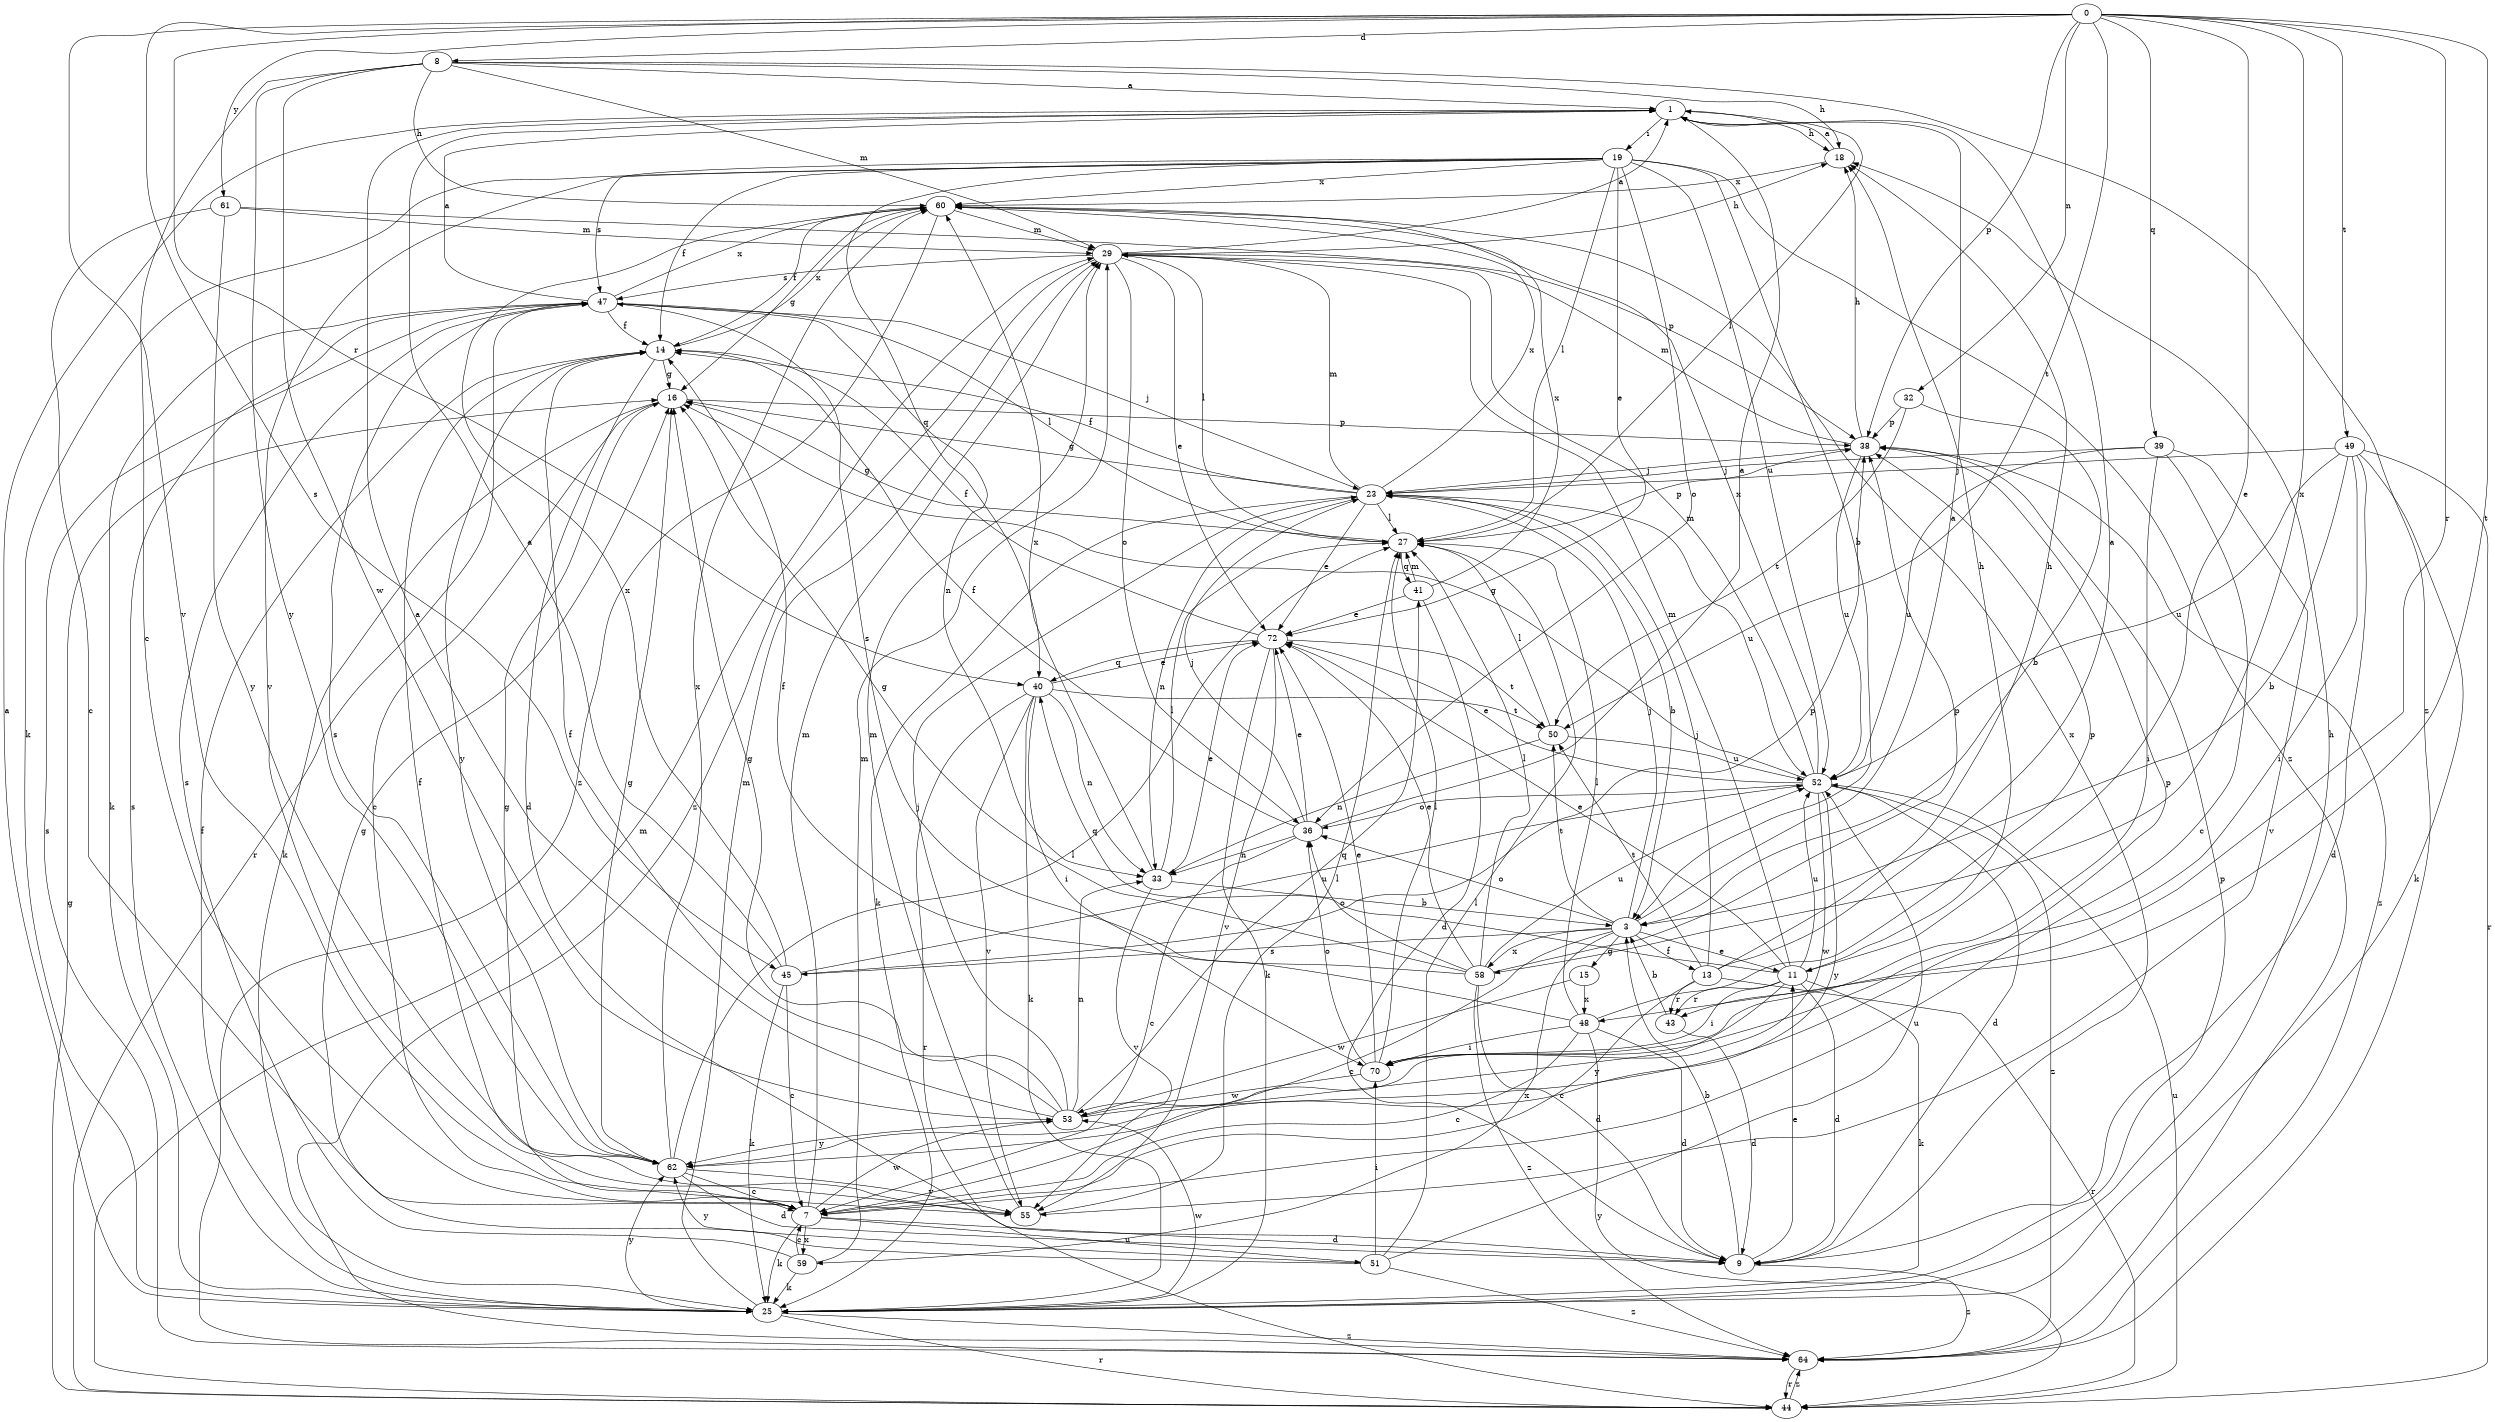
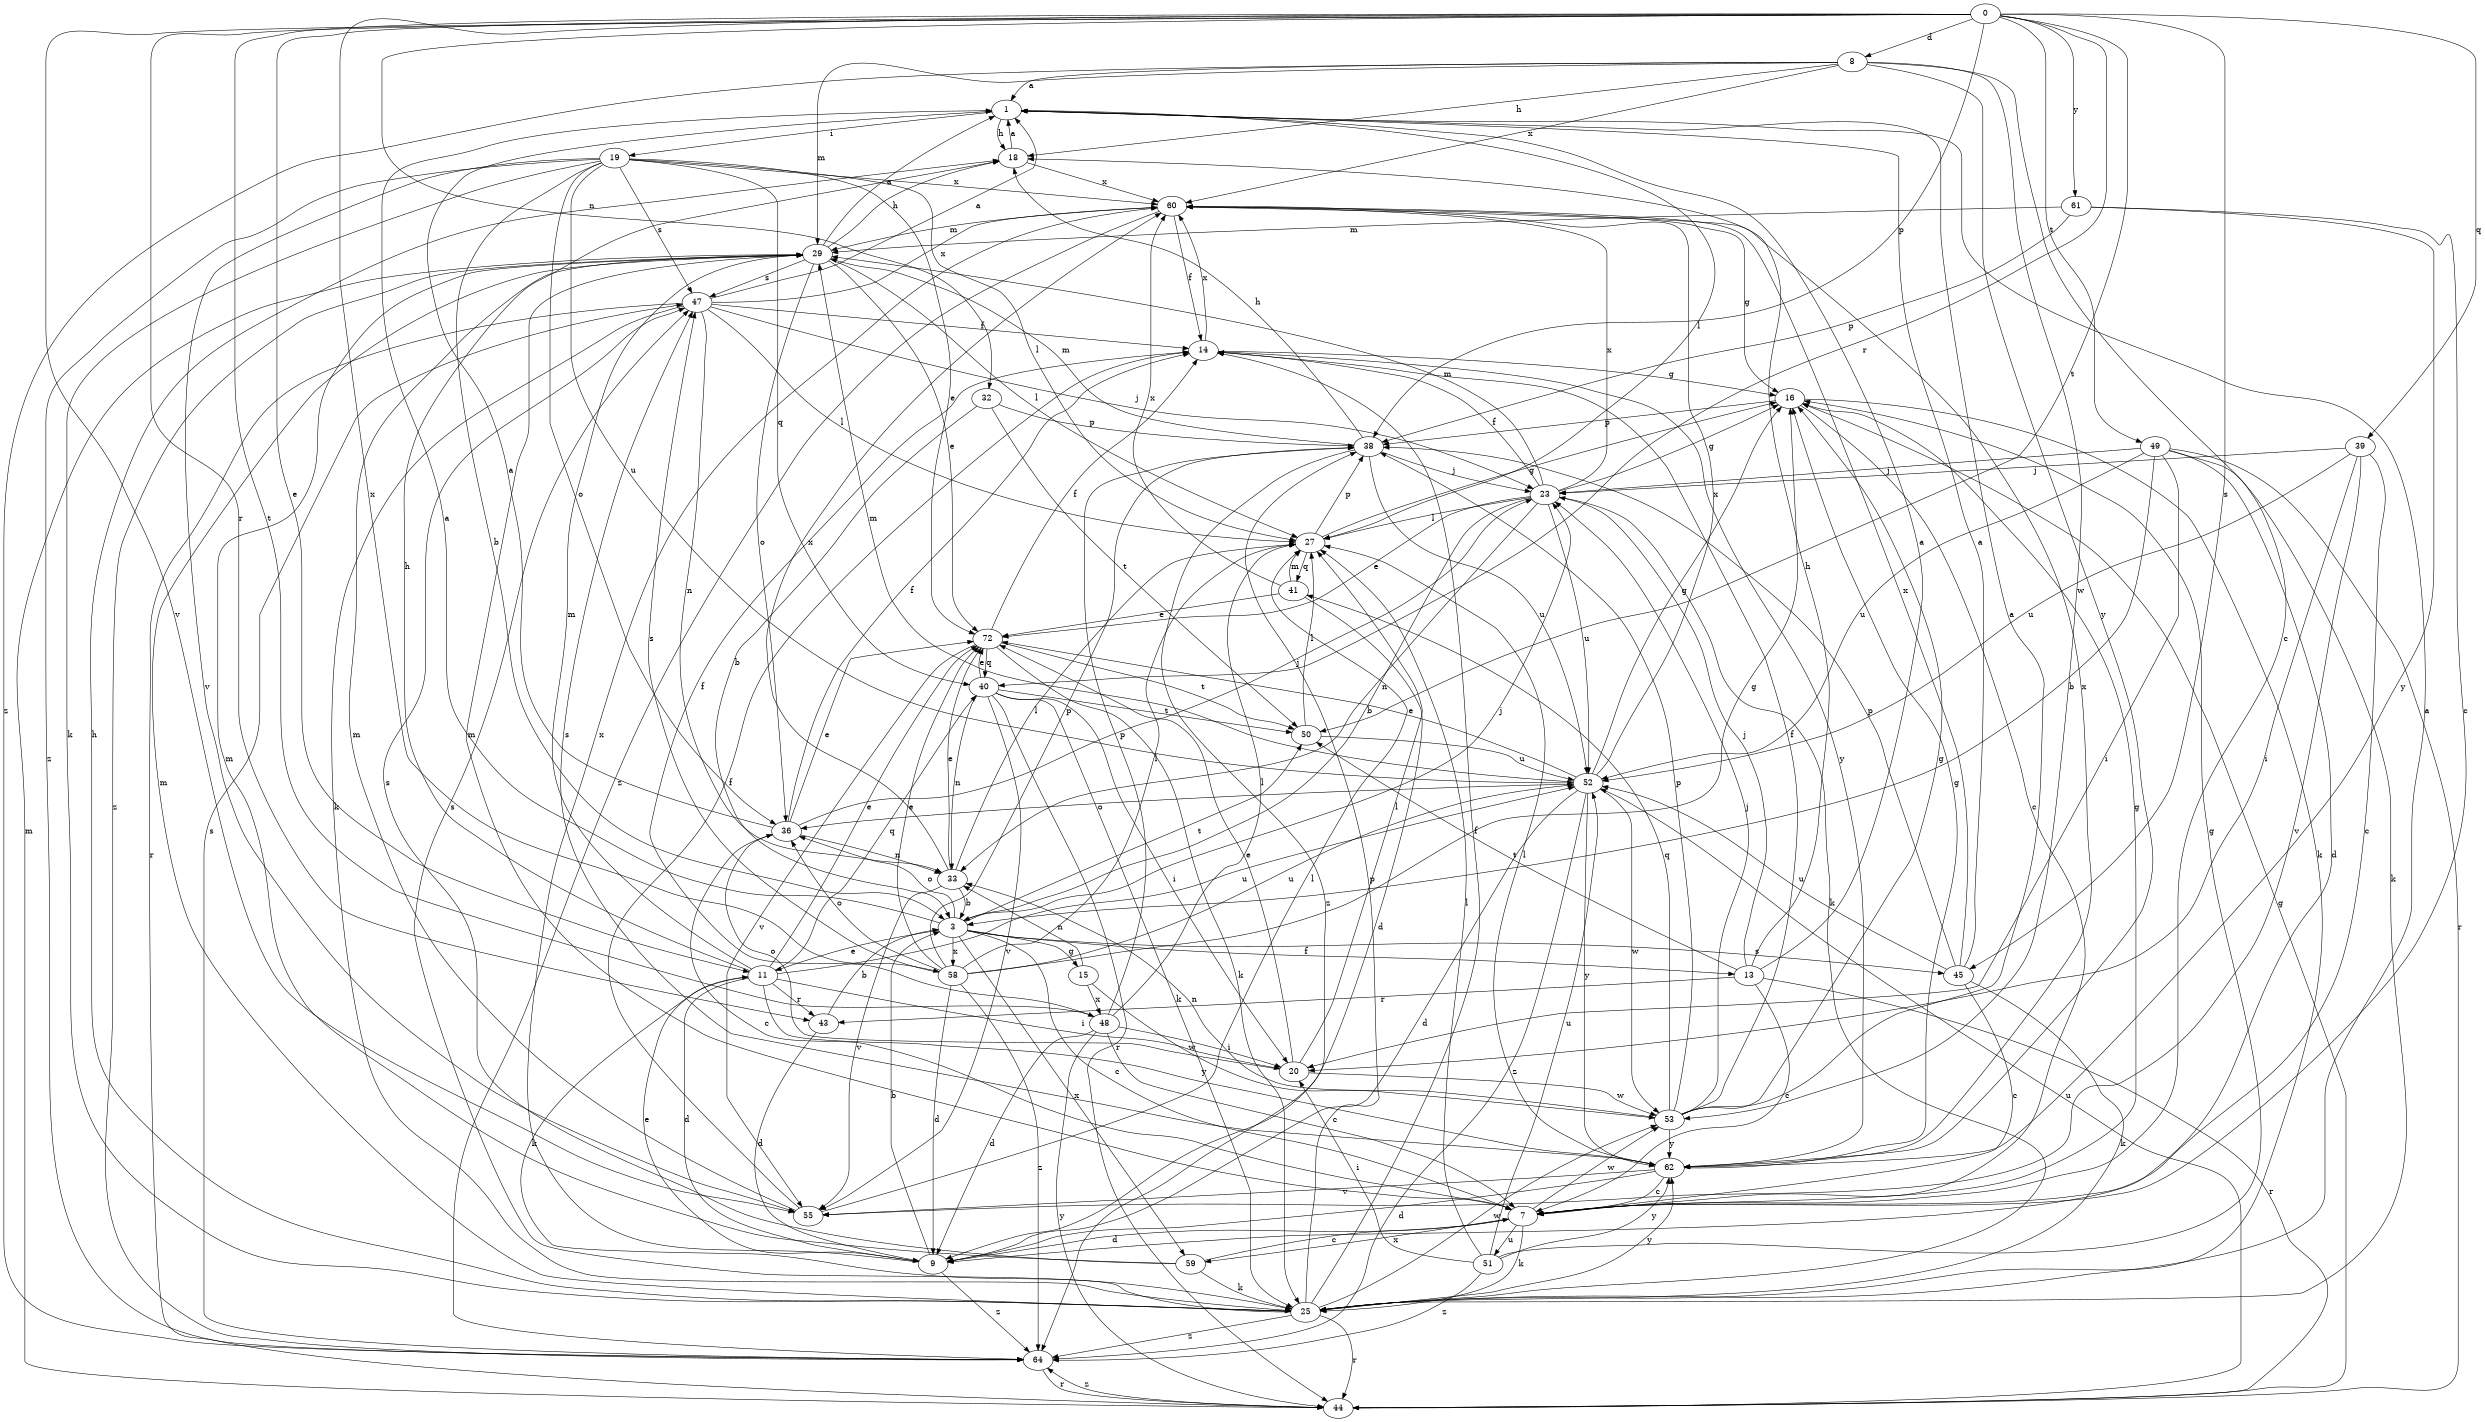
  strict digraph {
    0
    8
    11
    32
    38
    39
    40
    43
    45
    48
    49
    50
    55
    58
    61
    1
    18
    7
    29
    n20 [label=53]
    60
    62
    64
    9
    25
    n26 [label=72]
-   20 [label=70]
+   20
    52
    3
    23
    44
    33
    27
    14
    36
    16
    47
    19
    41
    13
    15
    59
    51
    0 -> 8 [label=d]
    0 -> 11 [label=e]
    0 -> 32 [label=n]
    0 -> 38 [label=p]
    0 -> 39 [label=q]
    0 -> 40 [label=r]
    0 -> 43 [label=r]
    0 -> 45 [label=s]
    0 -> 48 [label=t]
    0 -> 49 [label=t]
    0 -> 50 [label=t]
    0 -> 55 [label=v]
    0 -> 58 [label=x]
    0 -> 61 [label=y]
    8 -> 1 [label=a]
    8 -> 18 [label=h]
    8 -> 7 [label=c]
    8 -> 29 [label=m]
    8 -> n20 [label=w]
-   8 -> 60 [label=h]
+   8 -> 60 [label=x]
    8 -> 62 [label=y]
    8 -> 64 [label=z]
    11 -> 40 [label=q]
    11 -> 43 [label=r]
    11 -> 18 [label=h]
    11 -> 29 [label=m]
    11 -> 62 [label=y]
    11 -> 9 [label=d]
    11 -> 25 [label=k]
    11 -> n26 [label=e]
    11 -> 20 [label=i]
    11 -> 52 [label=u]
    32 -> 38 [label=p]
    32 -> 50 [label=t]
    32 -> 3 [label=b]
    38 -> 18 [label=h]
    38 -> 29 [label=m]
    38 -> 64 [label=z]
    38 -> 52 [label=u]
    38 -> 23 [label=j]
    39 -> 55 [label=v]
    39 -> 7 [label=c]
    39 -> 20 [label=i]
    39 -> 52 [label=u]
    39 -> 23 [label=j]
    40 -> 50 [label=t]
    40 -> 55 [label=v]
    40 -> 25 [label=k]
    40 -> n26 [label=e]
    40 -> 20 [label=i]
    40 -> 44 [label=r]
    40 -> 33 [label=n]
    43 -> 9 [label=d]
    43 -> 3 [label=b]
    45 -> 38 [label=p]
    45 -> 1 [label=a]
    45 -> 7 [label=c]
    45 -> 60 [label=x]
    45 -> 25 [label=k]
    45 -> 52 [label=u]
    48 -> 38 [label=p]
    48 -> 7 [label=c]
    48 -> 9 [label=d]
    48 -> 20 [label=i]
    48 -> 44 [label=y]
    48 -> 27 [label=l]
    48 -> 14 [label=f]
    49 -> 9 [label=d]
    49 -> 25 [label=k]
    49 -> 20 [label=i]
    49 -> 52 [label=u]
    49 -> 3 [label=b]
    49 -> 23 [label=j]
    49 -> 44 [label=r]
    50 -> 52 [label=u]
    50 -> 27 [label=l]
    55 -> 29 [label=m]
    55 -> 27 [label=l]
    55 -> 14 [label=f]
    58 -> 38 [label=p]
    58 -> 64 [label=z]
    58 -> 9 [label=d]
    58 -> n26 [label=e]
    58 -> 52 [label=u]
    58 -> 27 [label=l]
    58 -> 36 [label=o]
    58 -> 16 [label=g]
    58 -> 47 [label=s]
    61 -> 38 [label=p]
    61 -> 7 [label=c]
    61 -> 29 [label=m]
    61 -> 62 [label=y]
    1 -> 18 [label=h]
    1 -> 27 [label=l]
    1 -> 19 [label=i]
    18 -> 1 [label=a]
    18 -> 60 [label=x]
    7 -> 29 [label=m]
    7 -> n20 [label=w]
    7 -> 9 [label=d]
    7 -> 25 [label=k]
    7 -> 16 [label=g]
    7 -> 59 [label=x]
    7 -> 51 [label=u]
    29 -> 1 [label=a]
    29 -> 18 [label=h]
    29 -> 64 [label=z]
    29 -> n26 [label=e]
    29 -> 27 [label=l]
    29 -> 36 [label=o]
    29 -> 47 [label=s]
    n20 -> 38 [label=p]
    n20 -> 1 [label=a]
    n20 -> 62 [label=y]
    n20 -> 23 [label=j]
    n20 -> 33 [label=n]
    n20 -> 14 [label=f]
    n20 -> 16 [label=g]
    n20 -> 41 [label=q]
    60 -> 29 [label=m]
    60 -> 64 [label=z]
    60 -> 14 [label=f]
    60 -> 16 [label=g]
    62 -> 55 [label=v]
    62 -> 7 [label=c]
    62 -> 60 [label=x]
    62 -> 9 [label=d]
    62 -> 27 [label=l]
    62 -> 16 [label=g]
    62 -> 47 [label=s]
    64 -> 44 [label=r]
    64 -> 47 [label=s]
    9 -> 11 [label=e]
    9 -> 60 [label=x]
    9 -> 64 [label=z]
    9 -> 3 [label=b]
    25 -> 38 [label=p]
    25 -> 1 [label=a]
    25 -> 18 [label=h]
    25 -> 29 [label=m]
    25 -> n20 [label=w]
    25 -> 62 [label=y]
    25 -> 64 [label=z]
    25 -> 44 [label=r]
    25 -> 14 [label=f]
    25 -> 47 [label=s]
    n26 -> 40 [label=q]
    n26 -> 50 [label=t]
    n26 -> 55 [label=v]
    n26 -> 25 [label=k]
    n26 -> 14 [label=f]
    20 -> n20 [label=w]
    20 -> n26 [label=e]
    20 -> 27 [label=l]
    20 -> 36 [label=o]
    52 -> 29 [label=m]
    52 -> n20 [label=w]
    52 -> 60 [label=x]
    52 -> 62 [label=y]
    52 -> 64 [label=z]
    52 -> 9 [label=d]
    52 -> n26 [label=e]
    52 -> 36 [label=o]
    52 -> 16 [label=g]
    3 -> 11 [label=e]
    3 -> 45 [label=s]
    3 -> 50 [label=t]
    3 -> 58 [label=x]
    3 -> 1 [label=a]
    3 -> 7 [label=c]
    3 -> 23 [label=j]
    3 -> 36 [label=o]
    3 -> 13 [label=f]
    3 -> 15 [label=g]
    3 -> 59 [label=x]
    23 -> 29 [label=m]
    23 -> 60 [label=x]
    23 -> 25 [label=k]
    23 -> n26 [label=e]
    23 -> 52 [label=u]
    23 -> 3 [label=b]
    23 -> 33 [label=n]
    23 -> 27 [label=l]
    23 -> 14 [label=f]
    23 -> 16 [label=g]
    44 -> 29 [label=m]
    44 -> 64 [label=z]
    44 -> 52 [label=u]
    44 -> 16 [label=g]
    33 -> 55 [label=v]
    33 -> 60 [label=x]
    33 -> n26 [label=e]
    33 -> 3 [label=b]
    33 -> 27 [label=l]
    27 -> 38 [label=p]
    27 -> 16 [label=g]
    27 -> 41 [label=q]
    14 -> 60 [label=x]
    14 -> 62 [label=y]
-   14 -> 9 [label=d]
    14 -> 16 [label=g]
    36 -> 1 [label=a]
    36 -> 7 [label=c]
    36 -> n26 [label=e]
    36 -> 23 [label=j]
    36 -> 33 [label=n]
    36 -> 14 [label=f]
    16 -> 38 [label=p]
    16 -> 7 [label=c]
    16 -> 25 [label=k]
    47 -> 1 [label=a]
    47 -> 60 [label=x]
    47 -> 25 [label=k]
    47 -> 23 [label=j]
    47 -> 44 [label=r]
    47 -> 33 [label=n]
    47 -> 27 [label=l]
    47 -> 14 [label=f]
    19 -> 40 [label=q]
    19 -> 55 [label=v]
    19 -> 60 [label=x]
    19 -> 64 [label=z]
    19 -> 25 [label=k]
    19 -> n26 [label=e]
    19 -> 52 [label=u]
    19 -> 3 [label=b]
    19 -> 27 [label=l]
-   19 -> 14 [label=f]
    19 -> 36 [label=o]
    19 -> 47 [label=s]
    41 -> 60 [label=x]
    41 -> 9 [label=d]
    41 -> n26 [label=e]
    41 -> 27 [label=m]
    13 -> 43 [label=r]
    13 -> 50 [label=t]
    13 -> 1 [label=a]
    13 -> 18 [label=h]
    13 -> 7 [label=c]
    13 -> 23 [label=j]
    13 -> 44 [label=r]
    15 -> 48 [label=x]
    15 -> n20 [label=w]
-   50 -> 33 [label=n]
+   15 -> 33 [label=n]
    59 -> 7 [label=c]
    59 -> 29 [label=m]
    59 -> 25 [label=k]
    59 -> 47 [label=s]
    51 -> 62 [label=y]
    51 -> 64 [label=z]
    51 -> 20 [label=i]
    51 -> 52 [label=u]
    51 -> 27 [label=l]
    51 -> 16 [label=g]
  }
